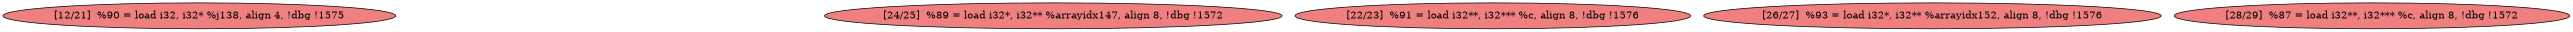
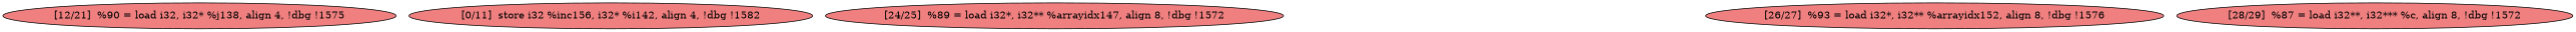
  digraph {
    node [fillcolor=lightcoral shape=ellipse style=filled]
    n1 [label="[12/21]  %90 = load i32, i32* %j138, align 4, !dbg !1575"]
+   n2 [label="[0/11]  store i32 %inc156, i32* %i142, align 4, !dbg !1582"]
    n3 [label="[24/25]  %89 = load i32*, i32** %arrayidx147, align 8, !dbg !1572"]
-   n4 [label="[22/23]  %91 = load i32**, i32*** %c, align 8, !dbg !1576"]
    n5 [label="[26/27]  %93 = load i32*, i32** %arrayidx152, align 8, !dbg !1576"]
    n6 [label="[28/29]  %87 = load i32**, i32*** %c, align 8, !dbg !1572"]
  }
